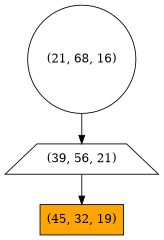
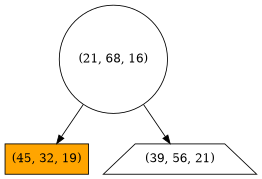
  digraph {
    node [fillcolor=white style=filled]
    "(21, 68, 16)" [shape=circle]
    n2 [fillcolor=orange label="(45, 32, 19)" shape=box]
    "(39, 56, 21)" [shape=trapezium]
-   "(39, 56, 21)" -> n2
+   "(21, 68, 16)" -> n2
    "(21, 68, 16)" -> "(39, 56, 21)"
  }
